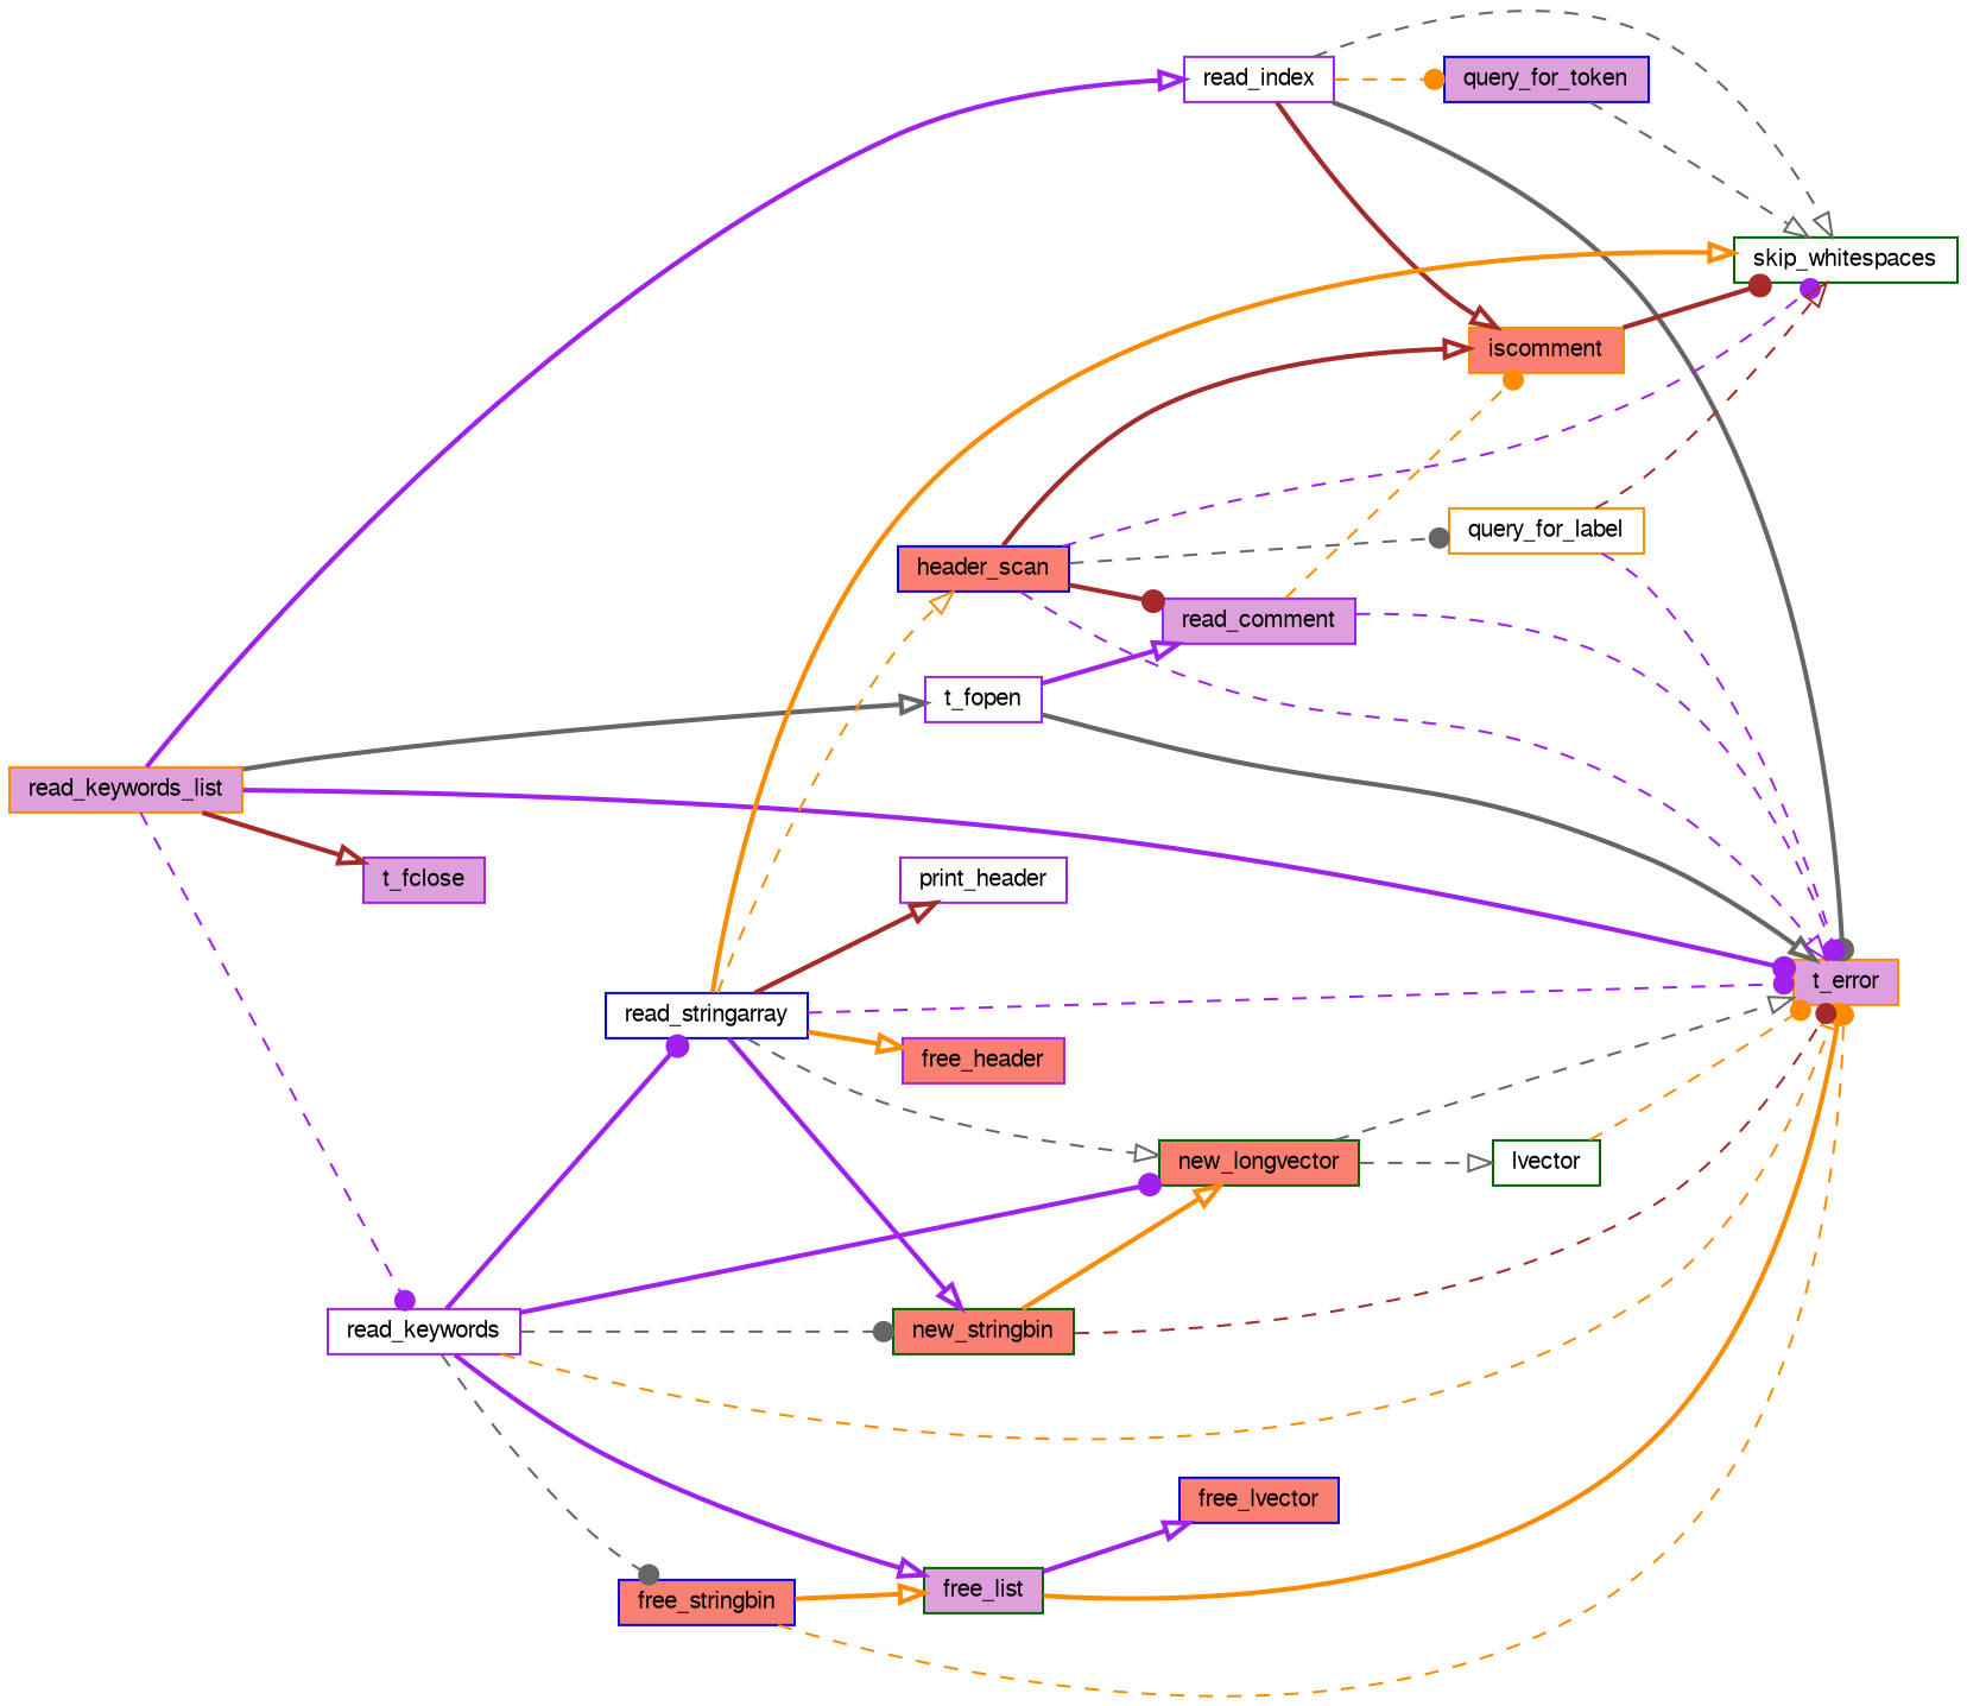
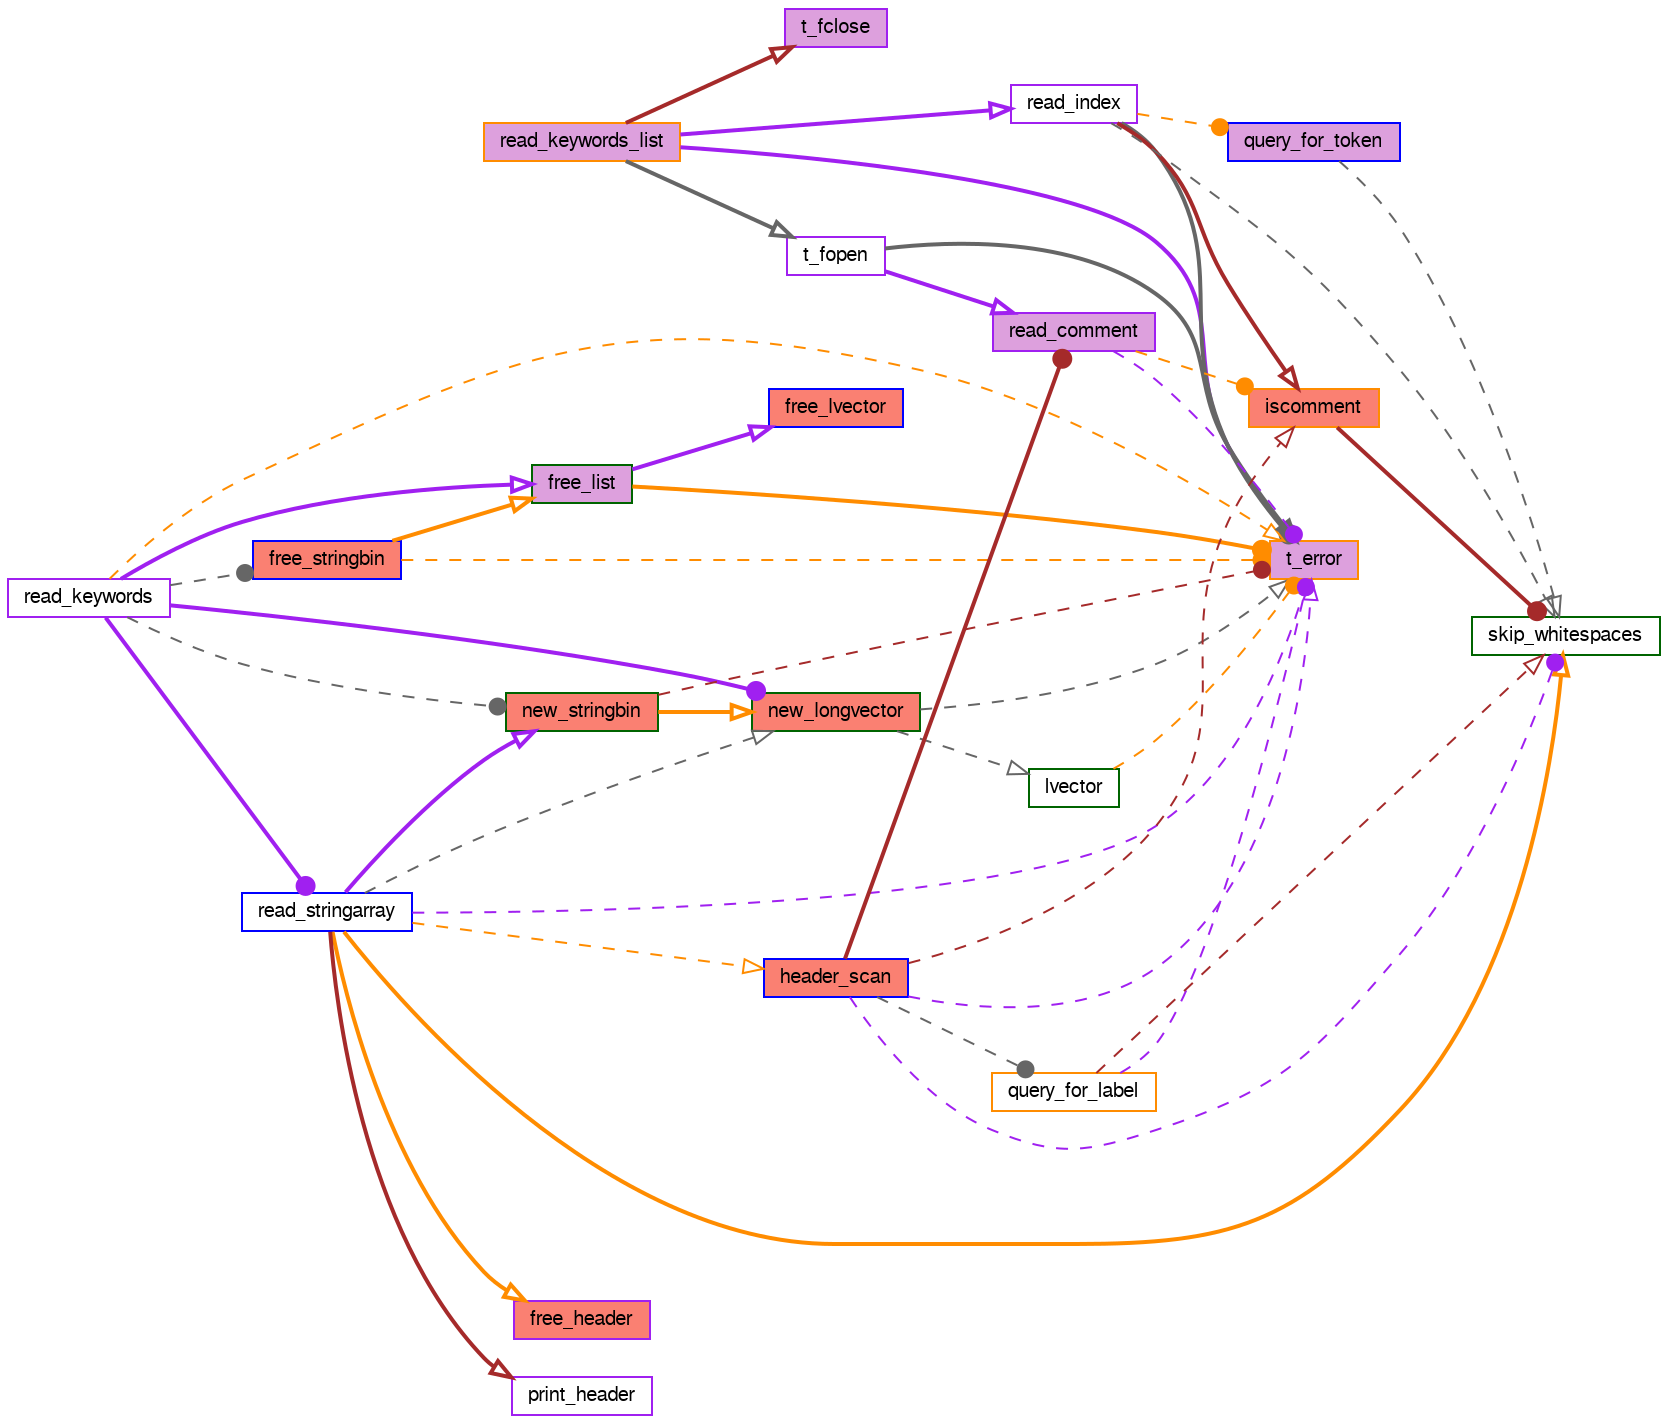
  digraph {
    rankdir=LR
    node [color=purple fillcolor=white fontname=FreeSans fontsize=10 shape=record style=filled]
    edge [arrowhead=onormal color=purple fontname=FreeSans fontsize=10 labelfontname=FreeSans labelfontsize=10 style=bold]
    n1 [color=darkorange fillcolor=plum fontcolor=black height=0.2 label=read_keywords_list width=0.4]
    n2 [height=0.2 label=read_index width=0.4]
    n3 [color=darkorange fillcolor=plum height=0.2 label=t_error width=0.4]
    n4 [height=0.2 label=read_keywords width=0.4]
    n5 [fillcolor=plum height=0.2 label=t_fclose width=0.4]
    n6 [height=0.2 label=t_fopen width=0.4]
    n7 [color=darkorange fillcolor=salmon height=0.2 label=iscomment width=0.4]
    n8 [color=darkgreen height=0.2 label=skip_whitespaces width=0.4]
    n9 [color=blue fillcolor=plum height=0.2 label=query_for_token width=0.4]
    n10 [color=darkgreen fillcolor=plum height=0.2 label=free_list width=0.4]
    n11 [color=blue fillcolor=salmon height=0.2 label=free_stringbin width=0.4]
    n12 [color=darkgreen fillcolor=salmon height=0.2 label=new_longvector width=0.4]
    n13 [color=darkgreen fillcolor=salmon height=0.2 label=new_stringbin width=0.4]
    n14 [color=blue height=0.2 label=read_stringarray width=0.4]
    n15 [fillcolor=plum height=0.2 label=read_comment width=0.4]
    n16 [color=blue fillcolor=salmon height=0.2 label=free_lvector width=0.4]
    n17 [color=darkgreen height=0.2 label=lvector width=0.4]
    n18 [fillcolor=salmon height=0.2 label=free_header width=0.4]
    n19 [color=blue fillcolor=salmon height=0.2 label=header_scan width=0.4]
    n20 [height=0.2 label=print_header width=0.4]
    n21 [color=darkorange height=0.2 label=query_for_label width=0.4]
    n1 -> n2
    n1 -> n3 [arrowhead=dot]
-   n1 -> n4 [arrowhead=dot style=dashed]
    n1 -> n5 [color=brown]
    n1 -> n6 [color=gray40]
    n2 -> n3 [arrowhead=dot color=gray40]
    n2 -> n7 [color=brown]
    n2 -> n8 [color=gray40 style=dashed]
    n2 -> n9 [arrowhead=dot color=darkorange style=dashed]
    n4 -> n3 [color=darkorange style=dashed]
    n4 -> n10
    n4 -> n11 [arrowhead=dot color=gray40 style=dashed]
    n4 -> n12 [arrowhead=dot]
    n4 -> n13 [arrowhead=dot color=gray40 style=dashed]
    n4 -> n14 [arrowhead=dot]
    n6 -> n3 [color=gray40]
    n6 -> n15
    n7 -> n8 [arrowhead=dot color=brown]
    n9 -> n8 [color=gray40 style=dashed]
    n10 -> n3 [arrowhead=dot color=darkorange]
    n10 -> n16
    n11 -> n3 [arrowhead=dot color=darkorange style=dashed]
    n11 -> n10 [color=darkorange]
    n12 -> n3 [color=gray40 style=dashed]
    n12 -> n17 [color=gray40 style=dashed]
    n13 -> n3 [arrowhead=dot color=brown style=dashed]
    n13 -> n12 [color=darkorange]
    n14 -> n3 [arrowhead=dot style=dashed]
    n14 -> n8 [color=darkorange]
    n14 -> n12 [color=gray40 style=dashed]
    n14 -> n13
    n14 -> n18 [color=darkorange]
    n14 -> n19 [color=darkorange style=dashed]
    n14 -> n20 [color=brown]
    n15 -> n3 [arrowhead=dot style=dashed]
    n15 -> n7 [arrowhead=dot color=darkorange style=dashed]
    n17 -> n3 [arrowhead=dot color=darkorange style=dashed]
    n19 -> n3 [style=dashed]
-   n19 -> n7 [color=brown]
+   n19 -> n7 [color=brown style=dashed]
    n19 -> n8 [arrowhead=dot style=dashed]
    n19 -> n15 [arrowhead=dot color=brown]
    n19 -> n21 [arrowhead=dot color=gray40 style=dashed]
    n21 -> n3 [arrowhead=dot style=dashed]
    n21 -> n8 [color=brown style=dashed]
  }
